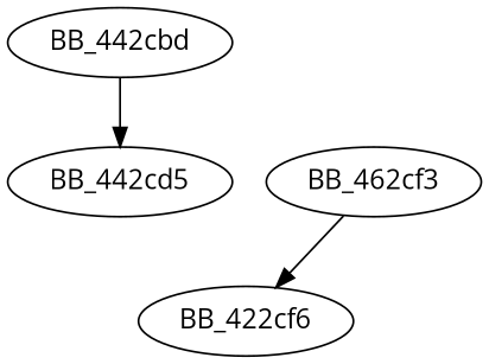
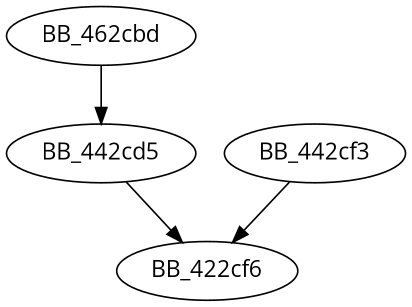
  digraph {
    fontname="Open Sans"
    node [fontname="Open Sans"]
    edge [fontname="Open Sans"]
-   BB_442cbd
+   BB_442cbd [label=BB_462cbd]
    BB_442cd5
    n3 [label=BB_422cf6]
-   BB_442cf3 [label=BB_462cf3]
+   BB_442cf3
    BB_442cbd -> BB_442cd5
+   BB_442cd5 -> n3
    BB_442cf3 -> n3
  }
